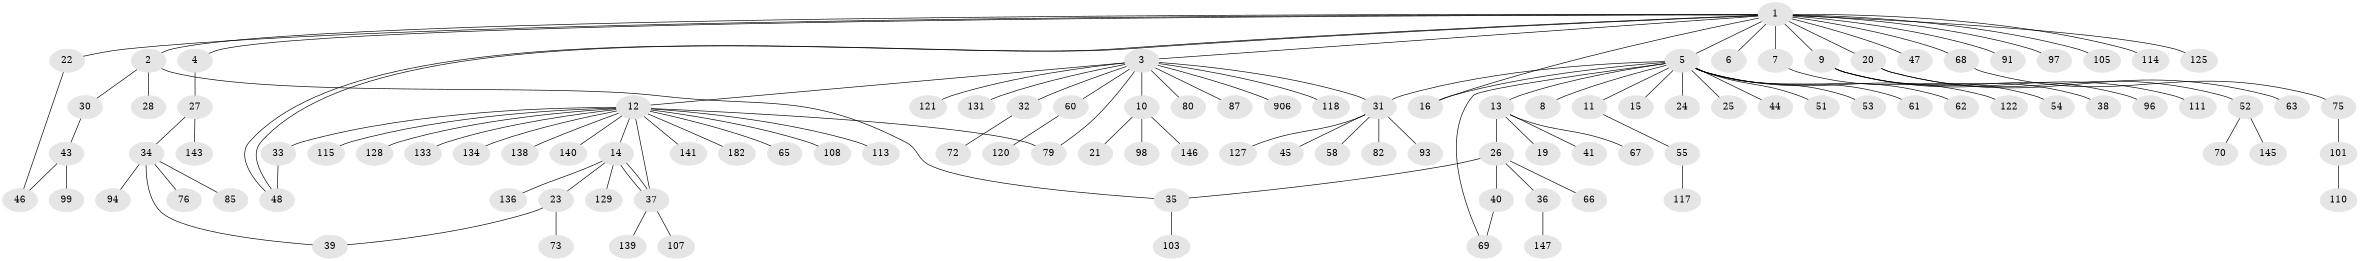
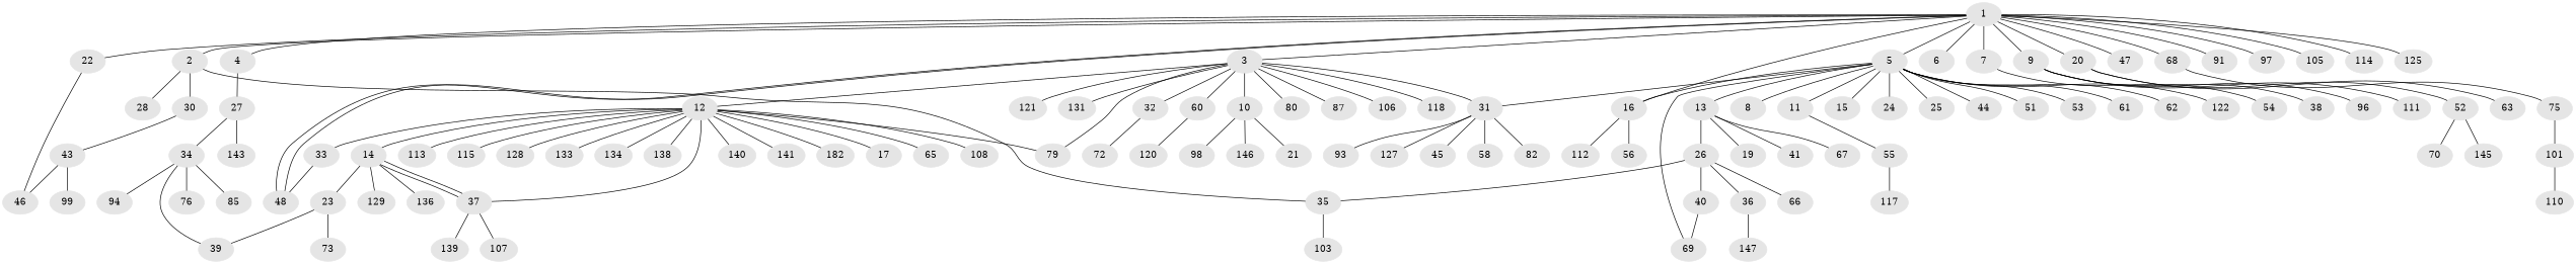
  graph {
    node [color=gray90 style=filled]
    1 [super="+42"]
    2 [super="+135"]
    3 [super="+95"]
    4
    5 [super="+81"]
    6
    7 [super="+124"]
    9 [super="+78"]
    16 [super="+92"]
    20 [super="+57"]
    22
    47 [super="+86"]
    48
    68 [super="+77"]
    91
    97
    105
    114
    125
    28
    30
    35 [super="+90"]
    10 [super="+49"]
    12 [super="+18"]
    31 [super="+109"]
    32 [super="+71"]
    60 [super="+104"]
    79
    80
    87
-   106 [label=906]
+   106
    118
    121
    131
    27 [super="+88"]
    8
    11 [super="+130"]
    13
    15
    24
    25
    44 [super="+50"]
    51
    53
    61
    62
    69
    122
    54
    38 [super="+132"]
    96
    111 [super="+116"]
+   56
+   112
    52
    63
    46 [super="+126"]
    75
    43 [super="+59"]
    103
    21 [super="+29"]
    98
    146
    14 [super="+102"]
+   17
    33
    37 [super="+100"]
    65
    108
    113
    115
    128
    133
    134
    138
    140
    141
    n78 [label=182]
    45
    58
    82
    93
    127
    72
    120
    34 [super="+74"]
    143 [super="+144"]
    55 [super="+83"]
    19 [super="+89"]
    26 [super="+64"]
    41 [super="+84"]
    67
    117
    23
    129
    136
    107
    139
    36 [super="+119"]
    40
    66
    39
    73
    70
    145
    147
    76 [super="+137"]
    85
    94
    99
    101 [super="+123"]
    110
    1 -- 2
    1 -- 3
    1 -- 4
    1 -- 5
    1 -- 6
    1 -- 7
    1 -- 9
    1 -- 16
    1 -- 20
    1 -- 22
    1 -- 47
    1 -- 48
    1 -- 48
    1 -- 68
    1 -- 91
    1 -- 97
    1 -- 105
    1 -- 114
    1 -- 125
    2 -- 28
    2 -- 30
    2 -- 35
    3 -- 10
    3 -- 12
    3 -- 31
    3 -- 32
    3 -- 60
    3 -- 79
    3 -- 80
    3 -- 87
    3 -- 106
    3 -- 118
    3 -- 121
    3 -- 131
    4 -- 27
    5 -- 16
    5 -- 31
    5 -- 8
    5 -- 11
    5 -- 13
    5 -- 15
    5 -- 24
    5 -- 25
    5 -- 44
    5 -- 51
    5 -- 53
    5 -- 61
    5 -- 62
    5 -- 69
    5 -- 122
    7 -- 54
    9 -- 38
    9 -- 96
    9 -- 111
+   16 -- 56
+   16 -- 112
    20 -- 52
    20 -- 63
    22 -- 46
    68 -- 75
    30 -- 43
    35 -- 103
    10 -- 21
    10 -- 98
    10 -- 146
    12 -- 79
    12 -- 14
+   12 -- 17
    12 -- 33
    12 -- 37
    12 -- 65
    12 -- 108
    12 -- 113
    12 -- 115
    12 -- 128
    12 -- 133
    12 -- 134
    12 -- 138
    12 -- 140
    12 -- 141
    12 -- n78
    31 -- 45
    31 -- 58
    31 -- 82
    31 -- 93
    31 -- 127
    32 -- 72
    60 -- 120
    27 -- 34
    27 -- 143
    11 -- 55
    13 -- 19
    13 -- 26
    13 -- 41
    13 -- 67
    52 -- 70
    52 -- 145
    75 -- 101
    43 -- 46
    43 -- 99
    14 -- 37
    14 -- 37
    14 -- 23
    14 -- 129
    14 -- 136
    33 -- 48
    37 -- 107
    37 -- 139
    34 -- 39
    34 -- 76
    34 -- 85
    34 -- 94
    55 -- 117
    26 -- 35
    26 -- 36
    26 -- 40
    26 -- 66
    23 -- 39
    23 -- 73
    36 -- 147
    40 -- 69
    101 -- 110
  }
